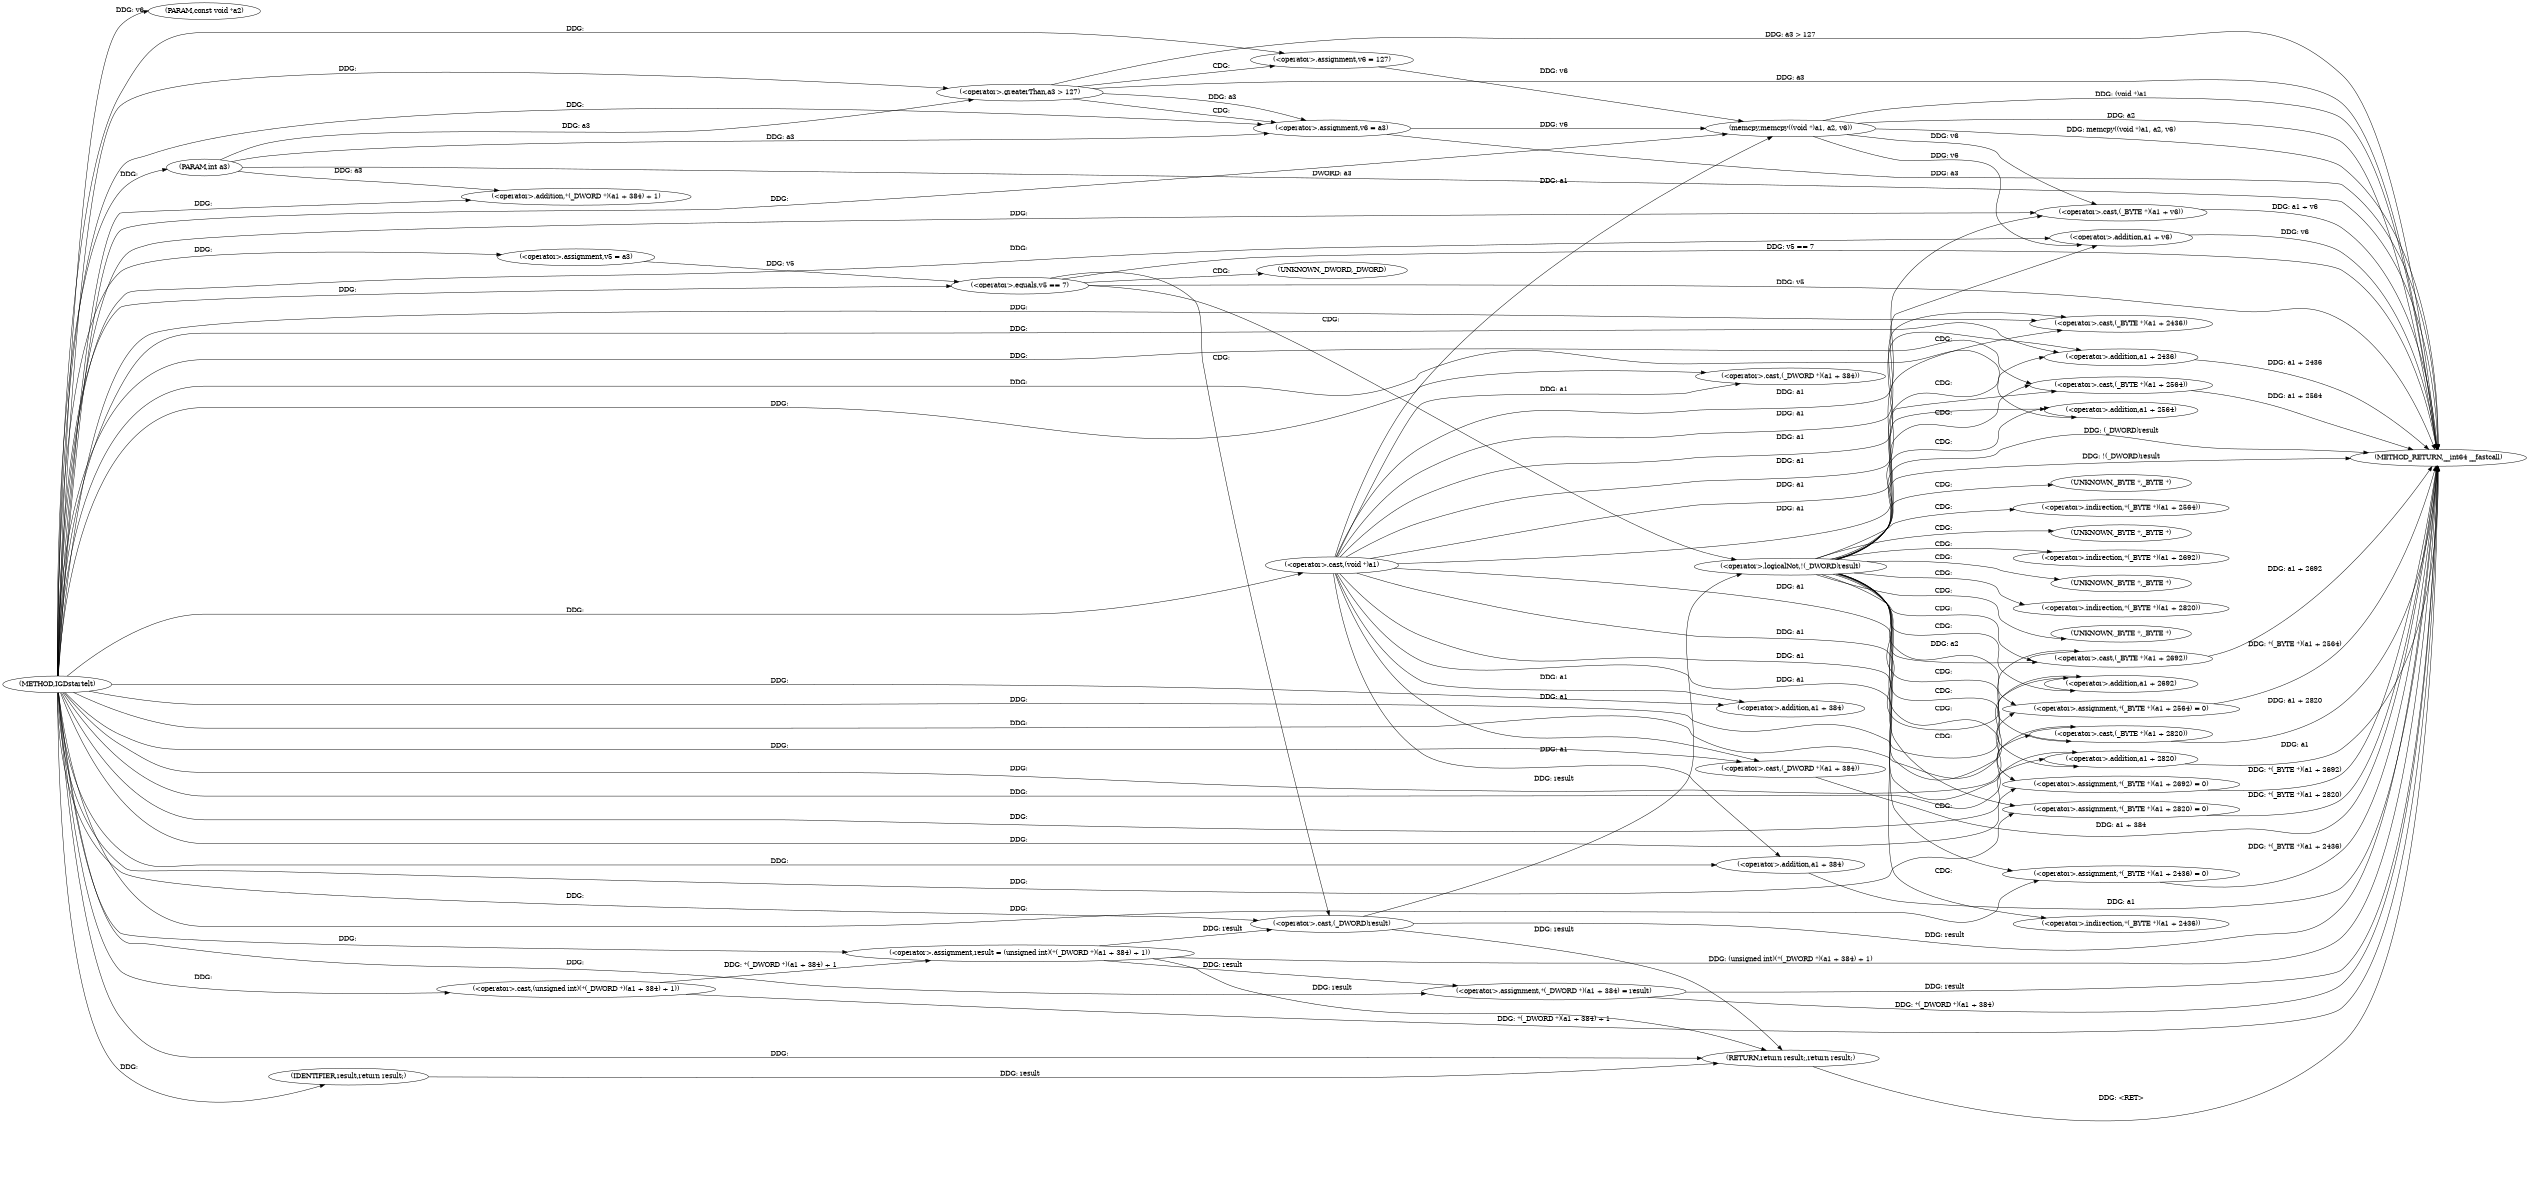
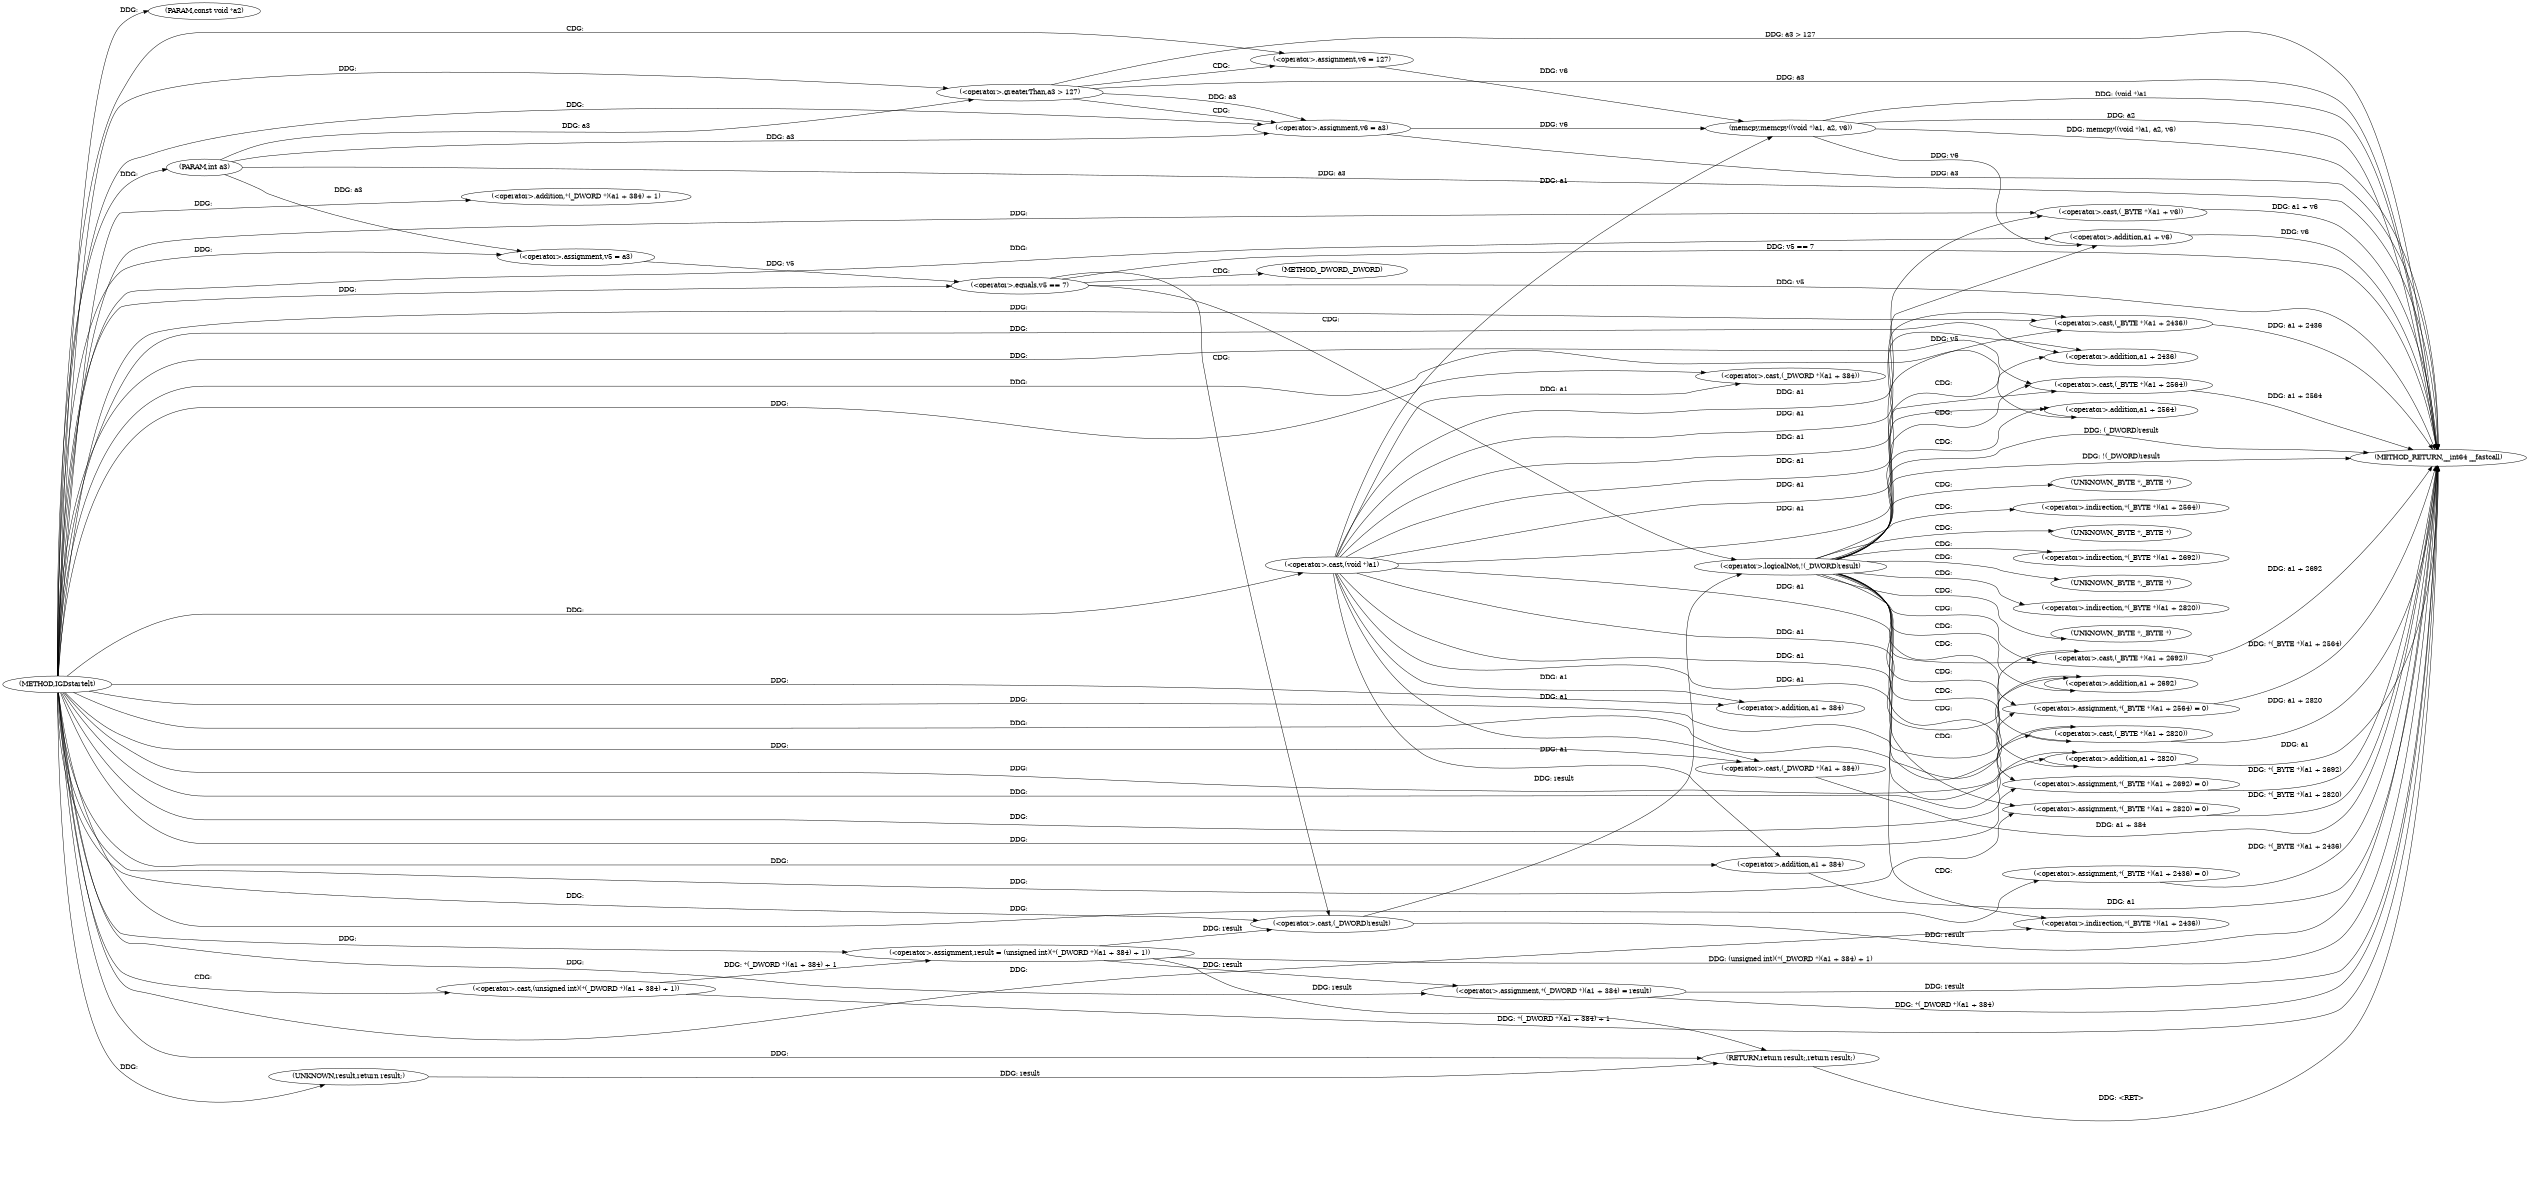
  digraph {
    rankdir=LR
    n1 [label="(METHOD,IGDstartelt)"]
    n2 [label="(PARAM,const void *a2)"]
    n3 [label="(PARAM,int a3)"]
    n4 [label="(<operator>.assignment,v5 = a3)"]
    n5 [label="(<operator>.greaterThan,a3 > 127)"]
    n6 [label="(<operator>.assignment,v6 = 127)"]
    n7 [label="(<operator>.assignment,v6 = a3)"]
    n8 [label="(memcpy,memcpy((void *)a1, a2, v6))"]
    n9 [label="(<operator>.cast,(void *)a1)"]
    n10 [label="(<operator>.cast,(_BYTE *)(a1 + v6))"]
    n11 [label="(<operator>.addition,a1 + v6)"]
    n12 [label="(<operator>.assignment,result = (unsigned int)(*(_DWORD *)(a1 + 384) + 1))"]
    n13 [label="(<operator>.cast,(unsigned int)(*(_DWORD *)(a1 + 384) + 1))"]
    n14 [label="(<operator>.cast,(_DWORD *)(a1 + 384))"]
    n15 [label="(<operator>.addition,a1 + 384)"]
    n16 [label="(<operator>.addition,*(_DWORD *)(a1 + 384) + 1)"]
    n17 [label="(<operator>.assignment,*(_DWORD *)(a1 + 384) = result)"]
    n18 [label="(<operator>.cast,(_DWORD *)(a1 + 384))"]
    n19 [label="(<operator>.addition,a1 + 384)"]
    n20 [label="(<operator>.equals,v5 == 7)"]
    n21 [label="(<operator>.cast,(_DWORD)result)"]
    n22 [label="(<operator>.assignment,*(_BYTE *)(a1 + 2436) = 0)"]
    n23 [label="(<operator>.cast,(_BYTE *)(a1 + 2436))"]
    n24 [label="(<operator>.addition,a1 + 2436)"]
    n25 [label="(<operator>.assignment,*(_BYTE *)(a1 + 2564) = 0)"]
    n26 [label="(<operator>.cast,(_BYTE *)(a1 + 2564))"]
    n27 [label="(<operator>.addition,a1 + 2564)"]
    n28 [label="(<operator>.assignment,*(_BYTE *)(a1 + 2692) = 0)"]
    n29 [label="(<operator>.cast,(_BYTE *)(a1 + 2692))"]
    n30 [label="(<operator>.addition,a1 + 2692)"]
    n31 [label="(<operator>.assignment,*(_BYTE *)(a1 + 2820) = 0)"]
    n32 [label="(<operator>.cast,(_BYTE *)(a1 + 2820))"]
    n33 [label="(<operator>.addition,a1 + 2820)"]
    n34 [label="(RETURN,return result;,return result;)"]
-   n35 [label="(IDENTIFIER,result,return result;)"]
+   n35 [label="(UNKNOWN,result,return result;)"]
    n36 [label="(METHOD_RETURN,__int64 __fastcall)"]
    n37 [label="(<operator>.logicalNot,!(_DWORD)result)"]
-   n38 [label="(UNKNOWN,_DWORD,_DWORD)"]
+   n38 [label="(METHOD,_DWORD,_DWORD)"]
    n39 [label="(<operator>.indirection,*(_BYTE *)(a1 + 2436))"]
    n40 [label="(UNKNOWN,_BYTE *,_BYTE *)"]
    n41 [label="(<operator>.indirection,*(_BYTE *)(a1 + 2564))"]
    n42 [label="(UNKNOWN,_BYTE *,_BYTE *)"]
    n43 [label="(<operator>.indirection,*(_BYTE *)(a1 + 2692))"]
    n44 [label="(UNKNOWN,_BYTE *,_BYTE *)"]
    n45 [label="(<operator>.indirection,*(_BYTE *)(a1 + 2820))"]
    n46 [label="(UNKNOWN,_BYTE *,_BYTE *)"]
-   n1 -> n2 [label="DDG: v6"]
+   n1 -> n2 [label="DDG: "]
    n1 -> n3 [label="DDG: "]
    n1 -> n4 [label="DDG: "]
    n1 -> n5 [label="DDG: "]
-   n1 -> n6 [label="DDG: "]
+   n1 -> n6 [label="CDG: "]
    n1 -> n7 [label="DDG: "]
-   n1 -> n8 [label="DDG: "]
+   n1 -> n39 [label="DDG: "]
    n1 -> n9 [label="DDG: "]
    n1 -> n10 [label="DDG: "]
    n1 -> n11 [label="DDG: "]
    n1 -> n12 [label="DDG: "]
-   n1 -> n13 [label="DDG: "]
+   n1 -> n13 [label="CDG: "]
    n1 -> n14 [label="DDG: "]
    n1 -> n15 [label="DDG: "]
    n1 -> n16 [label="DDG: "]
    n1 -> n17 [label="DDG: "]
    n1 -> n18 [label="DDG: "]
    n1 -> n19 [label="DDG: "]
    n1 -> n20 [label="DDG: "]
    n1 -> n21 [label="DDG: "]
    n1 -> n22 [label="DDG: "]
    n1 -> n23 [label="DDG: "]
    n1 -> n24 [label="DDG: "]
    n1 -> n25 [label="DDG: "]
    n1 -> n26 [label="DDG: "]
    n1 -> n27 [label="DDG: "]
    n1 -> n28 [label="DDG: "]
    n1 -> n29 [label="DDG: "]
    n1 -> n30 [label="DDG: "]
    n1 -> n31 [label="DDG: "]
    n1 -> n32 [label="DDG: "]
    n1 -> n33 [label="DDG: "]
    n1 -> n34 [label="DDG: "]
    n1 -> n35 [label="DDG: "]
-   n3 -> n16 [label="DDG: a3"]
+   n3 -> n4 [label="DDG: a3"]
    n3 -> n5 [label="DDG: a3"]
    n3 -> n7 [label="DDG: a3"]
-   n3 -> n36 [label="DWORD: a3"]
+   n3 -> n36 [label="DDG: a3"]
    n4 -> n20 [label="DDG: v5"]
    n5 -> n6 [label="CDG: "]
    n5 -> n7 [label="DDG: a3"]
    n5 -> n7 [label="CDG: "]
    n5 -> n36 [label="DDG: a3 > 127"]
    n5 -> n36 [label="DDG: a3"]
    n6 -> n8 [label="DDG: v6"]
    n7 -> n8 [label="DDG: v6"]
    n7 -> n36 [label="DDG: a3"]
-   n8 -> n10 [label="DDG: v6"]
    n8 -> n11 [label="DDG: v6"]
    n8 -> n36 [label="DDG: (void *)a1"]
    n8 -> n36 [label="DDG: a2"]
    n8 -> n36 [label="DDG: memcpy((void *)a1, a2, v6)"]
    n9 -> n8 [label="DDG: a1"]
    n9 -> n10 [label="DDG: a1"]
    n9 -> n11 [label="DDG: a1"]
    n9 -> n14 [label="DDG: a1"]
    n9 -> n15 [label="DDG: a1"]
    n9 -> n18 [label="DDG: a1"]
    n9 -> n19 [label="DDG: a1"]
    n9 -> n23 [label="DDG: a1"]
    n9 -> n24 [label="DDG: a1"]
    n9 -> n26 [label="DDG: a1"]
    n9 -> n27 [label="DDG: a1"]
    n9 -> n29 [label="DDG: a1"]
    n9 -> n30 [label="DDG: a1"]
    n9 -> n32 [label="DDG: a1"]
    n9 -> n33 [label="DDG: a1"]
    n10 -> n36 [label="DDG: a1 + v6"]
    n11 -> n36 [label="DDG: v6"]
    n12 -> n17 [label="DDG: result"]
    n12 -> n21 [label="DDG: result"]
    n12 -> n34 [label="DDG: result"]
    n12 -> n36 [label="DDG: (unsigned int)(*(_DWORD *)(a1 + 384) + 1)"]
    n13 -> n12 [label="DDG: *(_DWORD *)(a1 + 384) + 1"]
    n13 -> n36 [label="DDG: *(_DWORD *)(a1 + 384) + 1"]
    n17 -> n36 [label="DDG: result"]
    n17 -> n36 [label="DDG: *(_DWORD *)(a1 + 384)"]
    n18 -> n36 [label="DDG: a1 + 384"]
    n19 -> n36 [label="DDG: a1"]
    n20 -> n21 [label="CDG: "]
    n20 -> n36 [label="DDG: v5 == 7"]
    n20 -> n36 [label="DDG: v5"]
    n20 -> n37 [label="CDG: "]
    n20 -> n38 [label="CDG: "]
-   n21 -> n34 [label="DDG: result"]
    n21 -> n36 [label="DDG: result"]
    n21 -> n37 [label="DDG: result"]
    n22 -> n36 [label="DDG: *(_BYTE *)(a1 + 2436)"]
-   n24 -> n36 [label="DDG: a1 + 2436"]
+   n23 -> n36 [label="DDG: a1 + 2436"]
    n25 -> n36 [label="DDG: *(_BYTE *)(a1 + 2564)"]
    n26 -> n36 [label="DDG: a1 + 2564"]
    n28 -> n36 [label="DDG: *(_BYTE *)(a1 + 2692)"]
    n29 -> n36 [label="DDG: a1 + 2692"]
    n31 -> n36 [label="DDG: *(_BYTE *)(a1 + 2820)"]
    n32 -> n36 [label="DDG: a1 + 2820"]
    n33 -> n36 [label="DDG: a1"]
    n34 -> n36 [label="DDG: <RET>"]
    n35 -> n34 [label="DDG: result"]
-   n37 -> n22 [label="CDG: "]
-   n37 -> n23 [label="CDG: "]
+   n37 -> n23 [label="DDG: v5"]
    n37 -> n24 [label="CDG: "]
-   n37 -> n25 [label="DDG: a2"]
+   n37 -> n25 [label="CDG: "]
    n37 -> n26 [label="CDG: "]
    n37 -> n27 [label="CDG: "]
    n37 -> n28 [label="CDG: "]
    n37 -> n29 [label="CDG: "]
    n37 -> n30 [label="CDG: "]
    n37 -> n31 [label="CDG: "]
    n37 -> n32 [label="CDG: "]
    n37 -> n33 [label="CDG: "]
    n37 -> n36 [label="DDG: (_DWORD)result"]
    n37 -> n36 [label="DDG: !(_DWORD)result"]
    n37 -> n39 [label="CDG: "]
    n37 -> n40 [label="CDG: "]
    n37 -> n41 [label="CDG: "]
    n37 -> n42 [label="CDG: "]
    n37 -> n43 [label="CDG: "]
    n37 -> n44 [label="CDG: "]
    n37 -> n45 [label="CDG: "]
    n37 -> n46 [label="CDG: "]
  }
